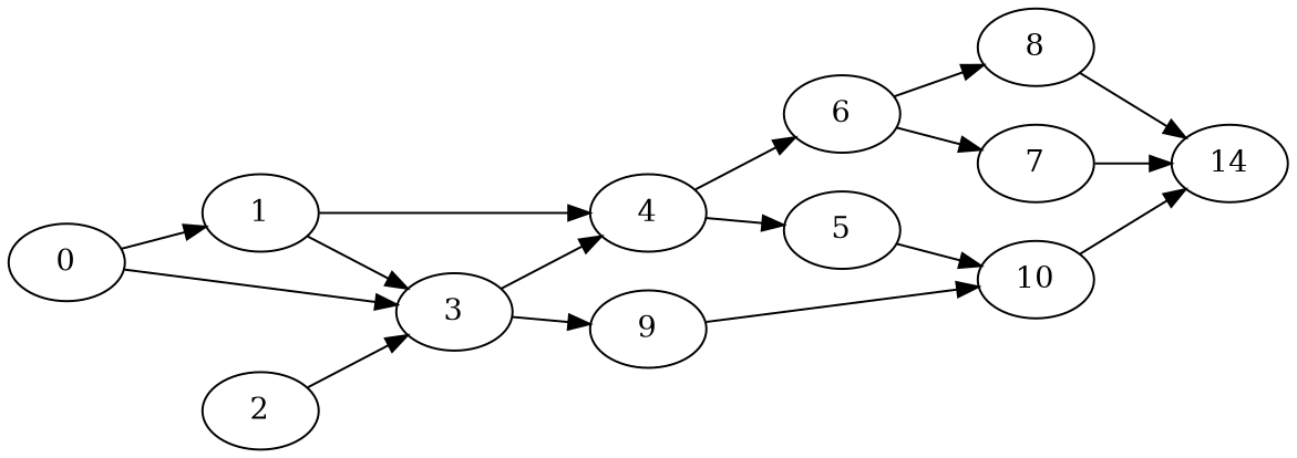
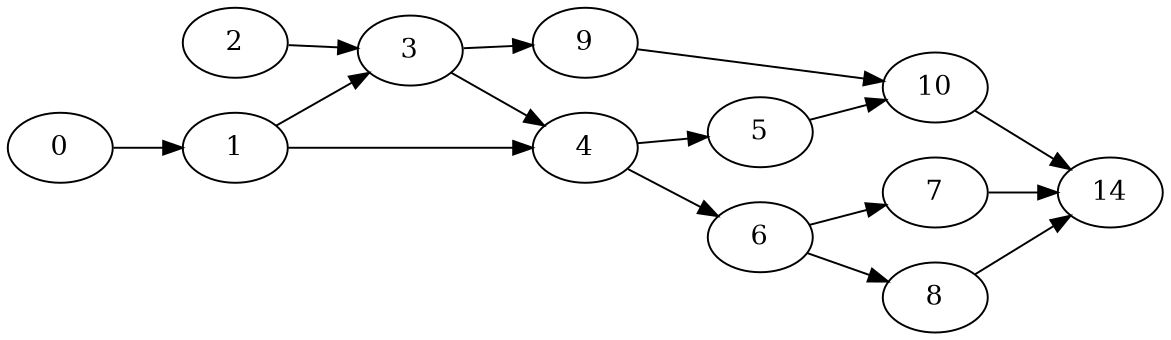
  digraph {
    rankdir=LR
    0
    1
    3
    4
    9
    2
    5
    6
    10
    7
    8
    n12 [label=14]
    0 -> 1
-   0 -> 3
    1 -> 3
    1 -> 4
    3 -> 4
    3 -> 9
    4 -> 5
    4 -> 6
    9 -> 10
    2 -> 3
    5 -> 10
    6 -> 7
    6 -> 8
    10 -> n12
    7 -> n12
    8 -> n12
  }
